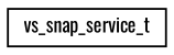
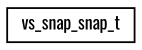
  digraph {
    rankdir=LR
    fontname=Oswald
-   n1 [color=black fillcolor=white fontname=Oswald fontsize=10 height=0.2 label=vs_snap_service_t shape=record style=filled width=0.4]
+   n1 [color=black fillcolor=white fontname=Oswald fontsize=10 height=0.2 label=vs_snap_snap_t shape=record style=filled width=0.4]
  }
